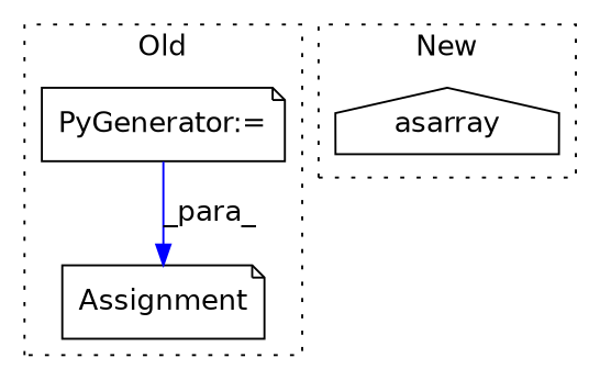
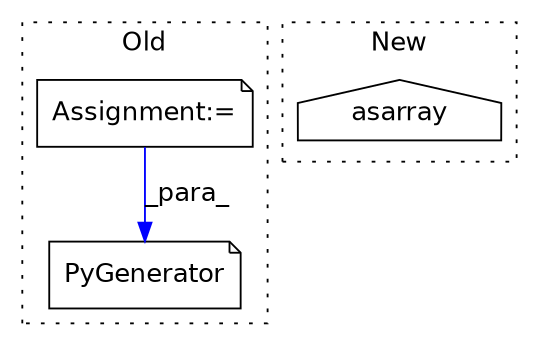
  digraph {
    fontname="DejaVu Sans"
    node [shape=note fontname="DejaVu Sans"]
-   n1 [a=107 l=111 label=Assignment s=8318]
-   n2 [a=7 l=41 label="PyGenerator:=" s=8382]
+   n1 [a=107 l=111 label=PyGenerator s=8318]
+   n2 [a=7 l=41 label="Assignment:=" s=8382]
    n3 [a=32 l="8,1" label=asarray s="8323,8342" shape=house]
    subgraph cluster_1 {
      label=Old
      style=dotted
      n1
      n2
    }
    subgraph cluster_2 {
      label=New
      style=dotted
      n3
    }
    n2 -> n1 [label=_para_ color=blue fontname="DejaVu Sans"]
  }
